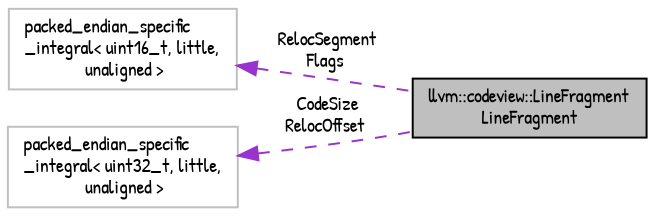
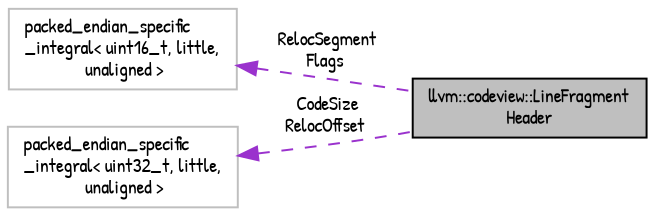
  digraph {
    rankdir=LR
    fontname="Patrick Hand"
    node [color=grey75 fontname="Patrick Hand" fontsize=10 shape=record]
    edge [color=darkorchid3 dir=back fontname="Patrick Hand" fontsize=10 labelfontname=Helvetica labelfontsize=10 style=dashed]
-   n1 [color=black fillcolor=grey75 fontcolor=black height=0.2 label="llvm::codeview::LineFragment\lLineFragment" style=filled width=0.4]
+   n1 [color=black fillcolor=grey75 fontcolor=black height=0.2 label="llvm::codeview::LineFragment\lHeader" style=filled width=0.4]
    n2 [height=0.2 label="packed_endian_specific\l_integral\< uint16_t, little,\l unaligned \>" width=0.4]
    n3 [height=0.2 label="packed_endian_specific\l_integral\< uint32_t, little,\l unaligned \>" width=0.4]
    n2 -> n1 [label=" RelocSegment\nFlags"]
    n3 -> n1 [label=" CodeSize\nRelocOffset"]
  }
